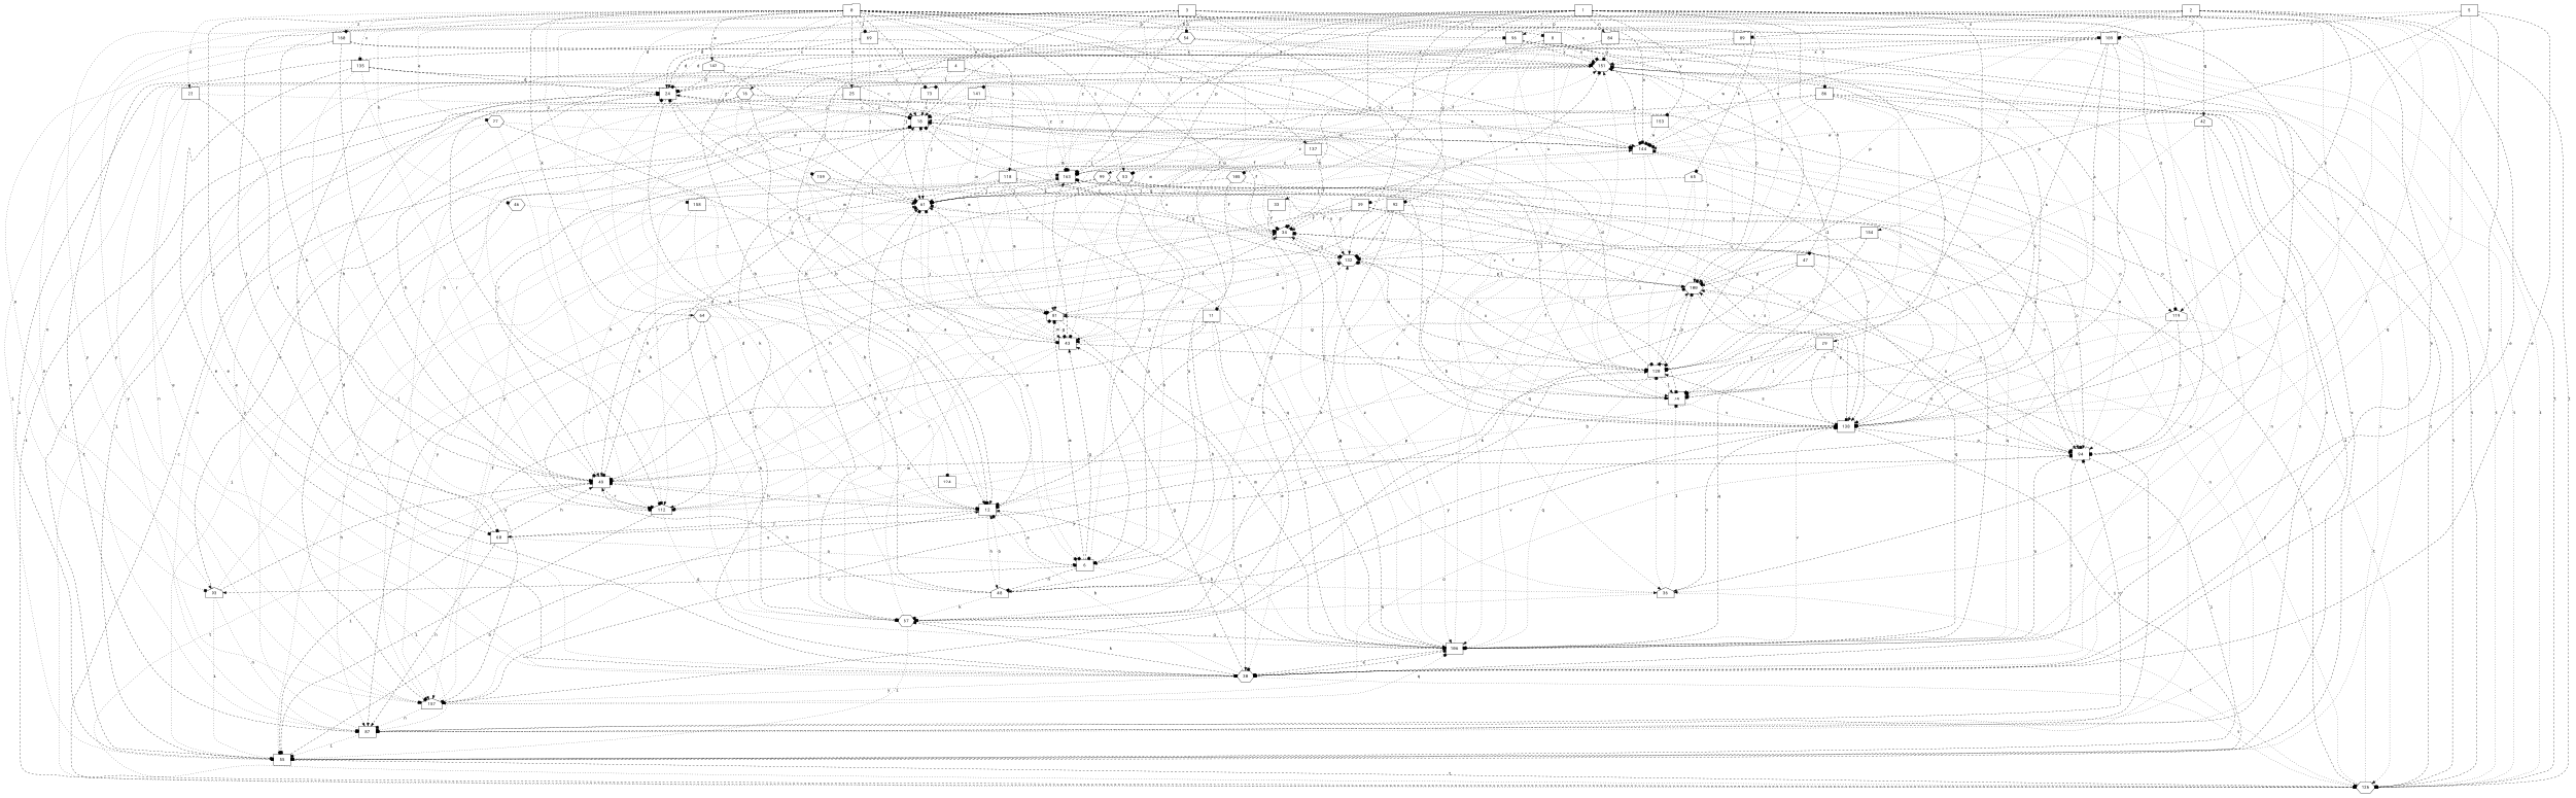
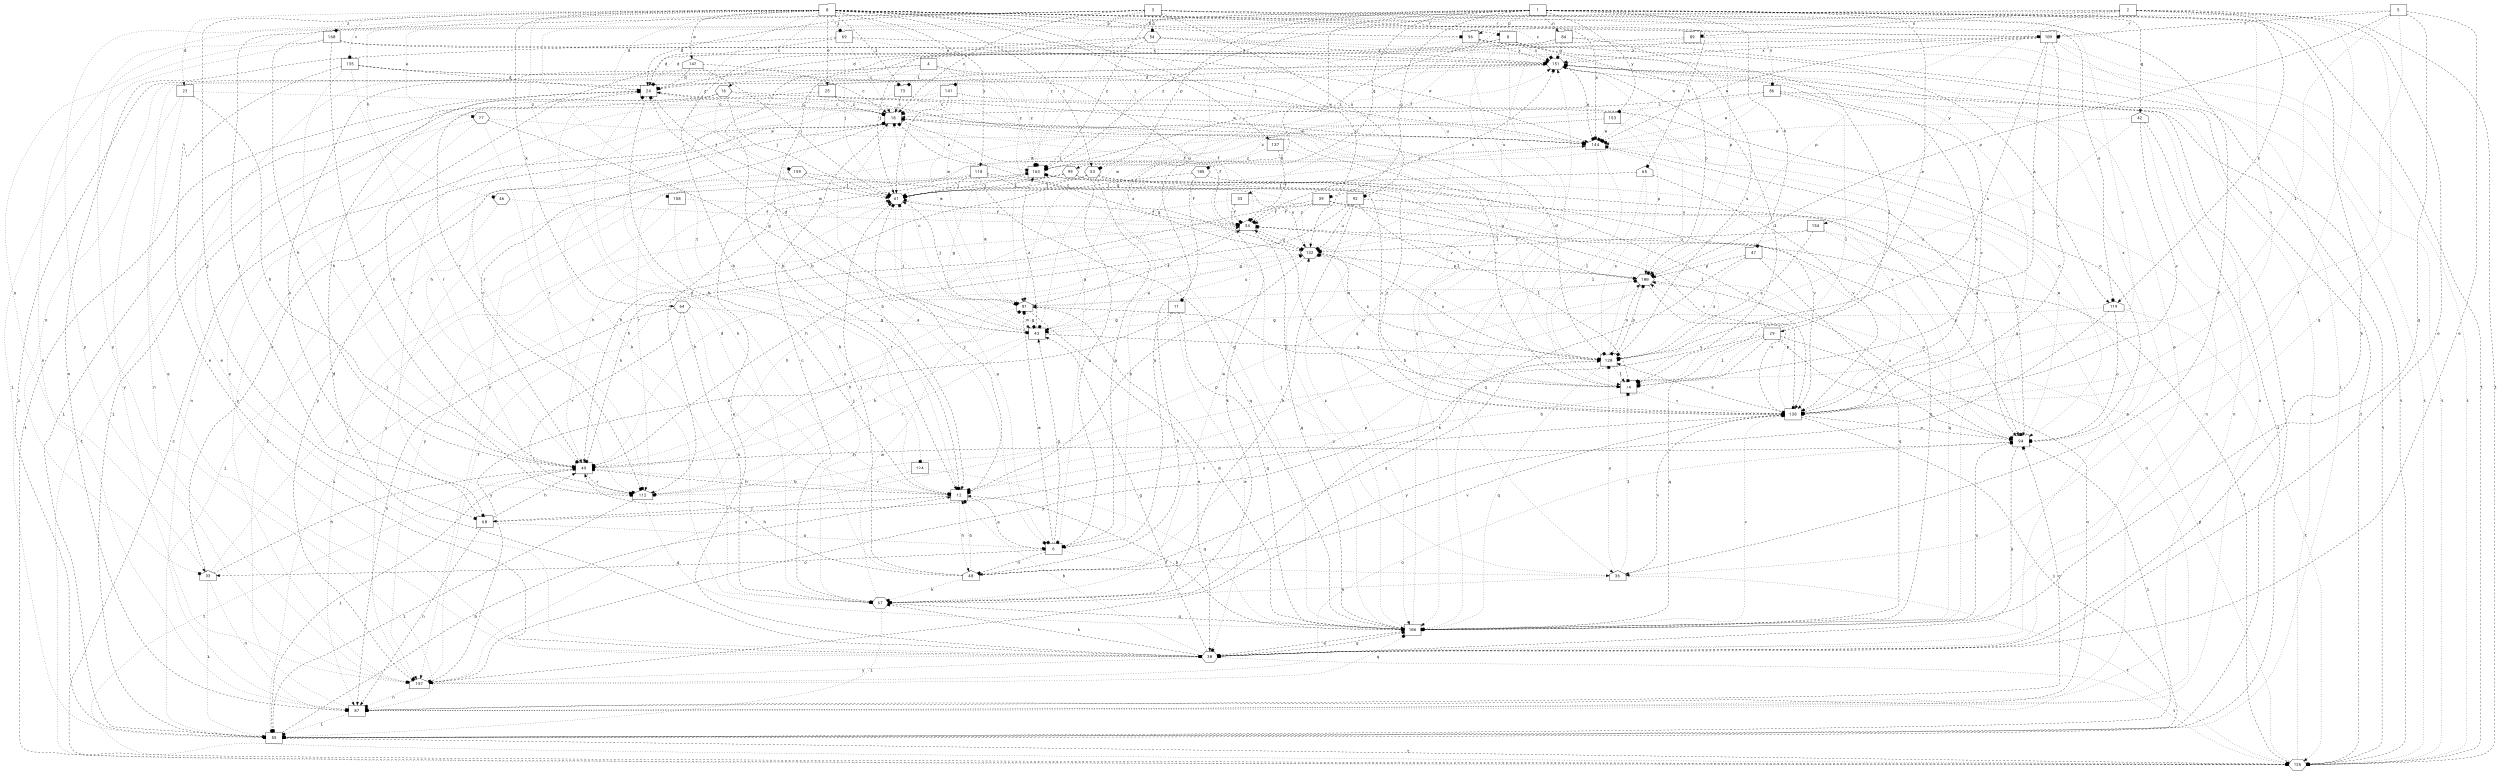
  strict digraph {
    fontname="Roboto Mono"
    node [fontname="Roboto Mono" shape=box]
    edge [arrowhead=box fontname="Roboto Mono" style=dashed]
    0 [shape=folder]
    8
    16 [shape=hexagon]
    23 [shape=folder]
    24 [shape=folder]
    25 [shape=folder]
    27 [shape=hexagon]
    46 [shape=hexagon]
    53 [shape=hexagon]
    60 [shape=folder]
    64 [shape=hexagon]
    65 [shape=house]
    69 [shape=folder]
    73 [shape=folder]
    96 [shape=folder]
    109 [shape=folder]
    118 [shape=folder]
    124
    132 [shape=hexagon]
    135
    137
    141 [shape=folder]
    142 [shape=house]
    144 [shape=house]
    151 [shape=hexagon]
    158 [shape=folder]
    159 [shape=hexagon]
    160 [shape=folder]
    100 [shape=hexagon]
    163 [shape=folder]
    36 [shape=house]
    106
    119 [shape=house]
    18 [shape=folder]
    30 [shape=hexagon]
    81 [shape=house]
    55
    61 [shape=hexagon]
    112 [shape=house]
    157 [shape=house]
    49
    126 [shape=hexagon]
    12
    n44 [label=34 shape=house]
    6
    74 [shape=folder]
    94 [shape=folder]
    67 [shape=hexagon]
    43
    138 [shape=folder]
    87
    120 [shape=folder]
    1
    11
    29
    39
    42 [shape=house]
    47 [shape=folder]
    84 [shape=folder]
    86
    99 [shape=hexagon]
    105 [shape=hexagon]
    153
    93 [shape=house]
    48 [shape=house]
    2
    33
    89 [shape=folder]
    154
    3
    54 [shape=hexagon]
    92
    4
    5
    0 -> 8 [label=b]
    0 -> 16 [arrowhead=normal label=c style=dotted]
    0 -> 23 [arrowhead=normal label=d style=dotted]
    0 -> 24 [label=d style=dotted]
    0 -> 25 [arrowhead=normal label=e]
    0 -> 27 [label=e style=dotted]
    0 -> 46 [label=h style=dotted]
    0 -> 53 [arrowhead=normal label=i]
    0 -> 60 [label=j]
    0 -> 64 [arrowhead=normal label=k]
    0 -> 65 [label=k]
    0 -> 69 [label=l]
    0 -> 73 [label=l]
    0 -> 96 [label=p]
    0 -> 109 [arrowhead=normal label=r]
    0 -> 118 [arrowhead=normal label=s]
    0 -> 124 [label=t style=dotted]
    0 -> 132 [arrowhead=normal label=u]
    0 -> 135 [label=v style=dotted]
    0 -> 137 [arrowhead=normal label=v]
    0 -> 141 [label=w style=dotted]
    0 -> 142 [arrowhead=normal label=w]
    0 -> 144 [label=w]
    0 -> 151 [label=x style=dotted]
    0 -> 158 [label=z style=dotted]
    0 -> 159 [label=z style=dotted]
    0 -> 160 [label=z style=dotted]
    8 -> 151 [arrowhead=normal label=x style=dotted]
    8 -> 100 [label=p]
    8 -> 163 [arrowhead=normal label=z]
    8 -> 36 [arrowhead=normal label=f style=dotted]
    8 -> 106 [arrowhead=normal label=q style=dotted]
    8 -> 119 [arrowhead=normal label=s]
    8 -> 18 [label=c style=dotted]
    16 -> 144 [label=w]
    16 -> 18 [label=c style=dotted]
    16 -> 30 [label=e style=dotted]
    16 -> 81 [label=m style=dotted]
    16 -> 55 [arrowhead=normal label=i]
    16 -> 61 [label=j]
    16 -> 112 [label=r style=dotted]
    23 -> 18 [label=c style=dotted]
    23 -> 30 [label=e style=dotted]
    23 -> 157 [arrowhead=normal label=y style=dotted]
    23 -> 49 [arrowhead=normal label=h]
    24 -> 18 [arrowhead=normal label=c]
    24 -> 61 [arrowhead=normal label=j]
    24 -> 49 [arrowhead=normal label=h]
    24 -> 126 [label=t]
    24 -> 12 [label=b]
    24 -> n44 [label=f style=dotted]
    25 -> 18 [label=c]
    25 -> 55 [arrowhead=normal label=i]
    25 -> 49 [label=h style=dotted]
    25 -> 6 [label=a style=dotted]
    25 -> 74 [arrowhead=normal label=l style=dotted]
    25 -> 94 [label=o]
    27 -> 144 [arrowhead=normal label=w style=dotted]
    27 -> 157 [arrowhead=normal label=y style=dotted]
    27 -> 126 [label=t style=dotted]
    27 -> 67 [label=k style=dotted]
    27 -> 43 [label=g]
    46 -> 55 [label=i style=dotted]
    46 -> n44 [label=f style=dotted]
    53 -> 61 [arrowhead=normal label=j]
    53 -> 49 [arrowhead=normal label=h]
    53 -> 6 [label=a]
    53 -> 94 [arrowhead=normal label=o]
    53 -> 138 [arrowhead=normal label=v]
    60 -> 151 [arrowhead=normal label=x]
    60 -> 49 [arrowhead=normal label=h]
    60 -> 6 [arrowhead=normal label=a style=dotted]
    60 -> 138 [arrowhead=normal label=v]
    60 -> 87 [arrowhead=normal label=n]
    64 -> 112 [arrowhead=normal label=r]
    64 -> 12 [arrowhead=normal label=b style=dotted]
    64 -> 67 [arrowhead=normal label=k]
    64 -> 43 [arrowhead=normal label=g style=dotted]
    64 -> 87 [arrowhead=normal label=n]
    65 -> 61 [label=j]
    65 -> 74 [arrowhead=normal label=l style=dotted]
    65 -> 138 [arrowhead=normal label=v]
    65 -> 120 [label=s style=dotted]
    69 -> 24 [arrowhead=normal label=d]
    69 -> 151 [arrowhead=normal label=x]
    69 -> 18 [arrowhead=normal label=c style=dotted]
    69 -> 81 [arrowhead=normal label=m style=dotted]
    69 -> 61 [arrowhead=normal label=j style=dotted]
    69 -> 87 [label=n]
    73 -> 18 [arrowhead=normal label=c]
    73 -> 112 [label=r style=dotted]
    73 -> n44 [label=f style=dotted]
    96 -> 24 [label=d style=dotted]
    96 -> 151 [label=x]
    96 -> 106 [arrowhead=normal label=q style=dotted]
    96 -> 81 [arrowhead=normal label=m style=dotted]
    96 -> 126 [label=t]
    96 -> 74 [label=l]
    96 -> 43 [label=g style=dotted]
    109 -> 144 [label=w]
    109 -> 151 [arrowhead=normal label=x]
    109 -> 55 [arrowhead=normal label=i style=dotted]
    109 -> 126 [arrowhead=normal label=t style=dotted]
    109 -> 12 [arrowhead=normal label=b]
    109 -> 74 [label=l]
    109 -> 138 [label=v]
    109 -> 120 [label=s]
    118 -> 132 [arrowhead=normal label=u]
    118 -> 100 [arrowhead=normal label=p]
    118 -> 106 [arrowhead=normal label=q]
    118 -> 30 [arrowhead=normal label=e]
    118 -> 81 [label=m style=dotted]
    118 -> 61 [arrowhead=normal label=j]
    118 -> 49 [arrowhead=normal label=h style=dotted]
    118 -> 43 [arrowhead=normal label=g style=dotted]
    124 -> 106 [arrowhead=normal label=q style=dotted]
    124 -> 112 [label=r style=dotted]
    132 -> 100 [arrowhead=normal label=p]
    132 -> 163 [label=z style=dotted]
    132 -> 18 [label=c]
    132 -> 49 [arrowhead=normal label=h style=dotted]
    132 -> 12 [label=b]
    132 -> 120 [label=s]
    135 -> 24 [arrowhead=normal label=d]
    135 -> 132 [arrowhead=normal label=u]
    135 -> 163 [label=z style=dotted]
    135 -> 30 [label=e]
    135 -> 112 [label=r style=dotted]
    135 -> 49 [label=h style=dotted]
    137 -> 163 [arrowhead=normal label=z style=dotted]
    137 -> n44 [arrowhead=normal label=f]
    137 -> 74 [arrowhead=normal label=l style=dotted]
    141 -> 144 [label=w style=dotted]
    141 -> 18 [arrowhead=normal label=c style=dotted]
    141 -> 81 [arrowhead=normal label=m style=dotted]
    141 -> 61 [arrowhead=normal label=j]
    141 -> 94 [arrowhead=normal label=o style=dotted]
    141 -> 67 [label=k style=dotted]
    141 -> 138 [label=v style=dotted]
    141 -> 87 [label=n style=dotted]
    142 -> 24 [label=d]
    142 -> 18 [arrowhead=normal label=c]
    142 -> 30 [arrowhead=normal label=e style=dotted]
    142 -> 61 [label=j]
    144 -> 163 [label=z style=dotted]
    144 -> 106 [arrowhead=normal label=q style=dotted]
    144 -> 112 [arrowhead=normal label=r style=dotted]
    144 -> 74 [arrowhead=normal label=l style=dotted]
    144 -> 94 [arrowhead=normal label=o]
    144 -> 138 [arrowhead=normal label=v style=dotted]
    151 -> 24 [arrowhead=normal label=d]
    151 -> 144 [label=w]
    151 -> 112 [label=r style=dotted]
    151 -> 126 [label=t]
    151 -> 74 [arrowhead=normal label=l]
    151 -> 87 [label=n style=dotted]
    158 -> 157 [arrowhead=normal label=y style=dotted]
    158 -> 12 [arrowhead=normal label=b style=dotted]
    158 -> n44 [label=f style=dotted]
    159 -> 61 [arrowhead=normal label=j]
    159 -> 157 [arrowhead=normal label=y style=dotted]
    159 -> 138 [arrowhead=normal label=v]
    160 -> 144 [arrowhead=normal label=w]
    160 -> 151 [arrowhead=normal label=x]
    160 -> 55 [label=i style=dotted]
    160 -> 112 [label=r]
    160 -> 49 [arrowhead=normal label=h]
    100 -> 81 [arrowhead=normal label=m style=dotted]
    100 -> n44 [label=f]
    100 -> 94 [arrowhead=normal label=o]
    100 -> 138 [label=v]
    100 -> 120 [label=s]
    163 -> 61 [label=j]
    163 -> 87 [arrowhead=normal label=n style=dotted]
    36 -> 61 [label=j style=dotted]
    36 -> 126 [arrowhead=normal label=t style=dotted]
    36 -> 74 [label=l style=dotted]
    36 -> 67 [label=k style=dotted]
    36 -> 138 [arrowhead=normal label=v]
    36 -> 120 [label=s style=dotted]
    106 -> 132 [arrowhead=normal label=u style=dotted]
    106 -> 151 [arrowhead=normal label=x style=dotted]
    106 -> 163 [arrowhead=normal label=z style=dotted]
    106 -> 30 [label=e]
    106 -> 81 [arrowhead=normal label=m]
    106 -> 12 [arrowhead=normal label=b]
    106 -> 94 [label=o]
    106 -> 138 [label=v style=dotted]
    119 -> 157 [label=y]
    119 -> 126 [arrowhead=normal label=t style=dotted]
    119 -> 94 [label=o]
    119 -> 43 [arrowhead=normal label=g style=dotted]
    18 -> 144 [label=w]
    18 -> 163 [label=z style=dotted]
    18 -> 157 [label=y]
    18 -> 12 [label=b style=dotted]
    18 -> n44 [arrowhead=normal label=f]
    30 -> 24 [arrowhead=normal label=d]
    30 -> 106 [label=q]
    30 -> 157 [arrowhead=normal label=y style=dotted]
    30 -> 126 [label=t style=dotted]
    30 -> 12 [label=b style=dotted]
    30 -> 67 [label=k]
    30 -> 43 [arrowhead=normal label=g]
    81 -> 132 [arrowhead=normal label=u style=dotted]
    81 -> 30 [arrowhead=normal label=e]
    81 -> 61 [arrowhead=normal label=j]
    81 -> 49 [label=h style=dotted]
    81 -> n44 [arrowhead=normal label=f]
    81 -> 74 [arrowhead=normal label=l]
    81 -> 43 [label=g style=dotted]
    55 -> 151 [label=x]
    55 -> 126 [label=t]
    55 -> 12 [arrowhead=normal label=b]
    61 -> n44 [label=f]
    61 -> 6 [label=a style=dotted]
    112 -> 132 [arrowhead=normal label=u style=dotted]
    112 -> 100 [label=p style=dotted]
    112 -> 106 [arrowhead=normal label=q style=dotted]
    112 -> 55 [label=i]
    157 -> 106 [label=q style=dotted]
    157 -> n44 [arrowhead=normal label=f style=dotted]
    157 -> 94 [label=o style=dotted]
    157 -> 87 [label=n style=dotted]
    157 -> 120 [arrowhead=normal label=s style=dotted]
    49 -> 18 [label=c]
    49 -> 55 [label=i]
    49 -> 112 [arrowhead=normal label=r]
    49 -> 126 [arrowhead=normal label=t style=dotted]
    49 -> 12 [label=b style=dotted]
    126 -> 151 [label=x style=dotted]
    126 -> 100 [arrowhead=normal label=p style=dotted]
    126 -> 18 [label=c]
    126 -> n44 [label=f]
    12 -> 24 [label=d style=dotted]
    12 -> 60 [arrowhead=normal label=j]
    12 -> 61 [label=j]
    12 -> 49 [label=h]
    12 -> 6 [label=a]
    12 -> 48 [arrowhead=normal label=h style=dotted]
    n44 -> 132 [label=u]
    n44 -> 151 [label=x]
    n44 -> 106 [arrowhead=normal label=q]
    n44 -> 55 [label=i style=dotted]
    n44 -> 49 [label=h style=dotted]
    n44 -> 120 [label=s style=dotted]
    6 -> 36 [arrowhead=normal label=f style=dotted]
    6 -> 81 [label=m]
    6 -> 43 [arrowhead=normal label=g]
    6 -> 93 [arrowhead=normal label=o]
    6 -> 48 [label=h]
    74 -> 132 [label=u style=dotted]
    74 -> 18 [label=c]
    74 -> 138 [arrowhead=normal label=v style=dotted]
    94 -> 144 [label=w style=dotted]
    94 -> 151 [arrowhead=normal label=x style=dotted]
    94 -> 30 [label=e]
    94 -> 55 [label=i]
    94 -> 49 [label=h]
    67 -> 144 [arrowhead=normal label=w style=dotted]
    67 -> 106 [arrowhead=normal label=q]
    67 -> 18 [arrowhead=normal label=c]
    67 -> 81 [label=m style=dotted]
    67 -> 55 [label=i style=dotted]
    67 -> 61 [label=j style=dotted]
    43 -> 24 [label=d]
    43 -> 151 [arrowhead=normal label=x style=dotted]
    43 -> 163 [arrowhead=normal label=z]
    43 -> 18 [label=c style=dotted]
    43 -> 81 [arrowhead=normal label=m style=dotted]
    43 -> 61 [label=j style=dotted]
    43 -> 112 [arrowhead=normal label=r style=dotted]
    43 -> 49 [label=h style=dotted]
    43 -> 120 [arrowhead=normal label=s]
    138 -> 151 [arrowhead=normal label=x]
    138 -> 100 [arrowhead=normal label=p style=dotted]
    138 -> 163 [arrowhead=normal label=z]
    138 -> 55 [label=i]
    138 -> n44 [arrowhead=normal label=f]
    138 -> 94 [arrowhead=normal label=o]
    138 -> 120 [arrowhead=normal label=s]
    87 -> 163 [label=z style=dotted]
    87 -> 55 [label=i style=dotted]
    87 -> 94 [label=o]
    120 -> 24 [arrowhead=normal label=d]
    120 -> 132 [arrowhead=normal label=u]
    120 -> 151 [arrowhead=normal label=x style=dotted]
    120 -> 100 [label=p]
    120 -> 106 [label=q style=dotted]
    120 -> 18 [arrowhead=normal label=c style=dotted]
    120 -> 74 [arrowhead=normal label=l style=dotted]
    1 -> 53 [label=i style=dotted]
    1 -> 96 [arrowhead=normal label=p style=dotted]
    1 -> 100 [arrowhead=normal label=p style=dotted]
    1 -> 163 [label=z]
    1 -> 30 [arrowhead=normal label=e]
    1 -> 81 [arrowhead=normal label=m style=dotted]
    1 -> 126 [label=t]
    1 -> 6 [label=a style=dotted]
    1 -> 138 [label=v style=dotted]
    1 -> 87 [arrowhead=normal label=n style=dotted]
    1 -> 11 [label=b]
    1 -> 29 [arrowhead=normal label=e]
    1 -> 39 [label=g]
    1 -> 42 [arrowhead=normal label=g]
    1 -> 47 [label=h]
    1 -> 84 [arrowhead=normal label=n]
    1 -> 86 [label=n style=dotted]
    1 -> 99 [arrowhead=normal label=p]
    1 -> 105 [label=q]
    1 -> 153 [label=y]
    11 -> 106 [label=q]
    11 -> 30 [label=e style=dotted]
    11 -> 157 [label=y]
    11 -> 43 [label=g style=dotted]
    11 -> 48 [arrowhead=normal label=h]
    29 -> 106 [label=q]
    29 -> 157 [label=y]
    29 -> 12 [label=b style=dotted]
    29 -> 74 [arrowhead=normal label=l style=dotted]
    29 -> 94 [arrowhead=normal label=o]
    29 -> 87 [label=n]
    29 -> 120 [arrowhead=normal label=s style=dotted]
    39 -> 106 [arrowhead=normal label=q]
    39 -> 49 [label=h]
    39 -> n44 [label=f]
    39 -> 43 [arrowhead=normal label=g style=dotted]
    39 -> 138 [label=v]
    42 -> 144 [arrowhead=normal label=w style=dotted]
    42 -> 55 [arrowhead=normal label=i]
    42 -> 138 [label=v]
    42 -> 87 [label=n style=dotted]
    42 -> 120 [label=s style=dotted]
    47 -> 100 [arrowhead=normal label=p]
    47 -> 106 [label=q]
    47 -> 94 [label=o style=dotted]
    47 -> 67 [arrowhead=normal label=k]
    47 -> 120 [label=s style=dotted]
    84 -> 24 [label=d]
    84 -> 132 [arrowhead=normal label=u style=dotted]
    84 -> 151 [label=x]
    84 -> 126 [label=t style=dotted]
    84 -> 120 [label=s]
    86 -> 144 [label=w style=dotted]
    86 -> 18 [arrowhead=normal label=c]
    86 -> 157 [arrowhead=normal label=y style=dotted]
    86 -> 126 [arrowhead=normal label=t]
    86 -> 74 [label=l style=dotted]
    86 -> 43 [arrowhead=normal label=g style=dotted]
    86 -> 138 [arrowhead=normal label=v]
-   86 -> 87 [arrowhead=normal label=n]
+   86 -> 87 [arrowhead=normal label=n style=dotted]
    99 -> 30 [label=e style=dotted]
    99 -> 61 [label=j]
    99 -> 112 [arrowhead=normal label=r]
    99 -> 6 [arrowhead=normal label=a]
    99 -> 74 [label=l style=dotted]
    105 -> 61 [label=j]
    105 -> n44 [arrowhead=normal label=f style=dotted]
    105 -> 6 [arrowhead=normal label=a]
    105 -> 138 [arrowhead=normal label=v]
    153 -> 144 [label=w style=dotted]
    153 -> 100 [arrowhead=normal label=p style=dotted]
    153 -> 163 [label=z style=dotted]
    153 -> 61 [arrowhead=normal label=j style=dotted]
    153 -> 87 [label=n style=dotted]
    93 -> 18 [label=c]
    93 -> 55 [arrowhead=normal label=i style=dotted]
    93 -> 61 [arrowhead=normal label=j style=dotted]
    93 -> 49 [label=h]
    93 -> 87 [arrowhead=normal label=n style=dotted]
    48 -> 24 [label=d style=dotted]
    48 -> 100 [arrowhead=normal label=p style=dotted]
    48 -> 61 [arrowhead=normal label=j]
    48 -> 49 [arrowhead=normal label=h]
    48 -> 12 [arrowhead=normal label=b style=dotted]
    48 -> 67 [label=k style=dotted]
    48 -> 138 [arrowhead=normal label=v]
    48 -> 120 [arrowhead=normal label=s]
    2 -> 109 [label=r style=dotted]
    2 -> 100 [arrowhead=normal label=p style=dotted]
    2 -> 163 [arrowhead=normal label=z]
    2 -> 36 [arrowhead=normal label=f style=dotted]
    2 -> 106 [label=q style=dotted]
    2 -> 119 [arrowhead=normal label=s]
    2 -> 30 [label=e]
    2 -> 157 [label=y style=dotted]
    2 -> 126 [label=t]
    2 -> 33 [arrowhead=normal label=f style=dotted]
    2 -> 89 [label=o]
    2 -> 154 [arrowhead=normal label=y style=dotted]
    33 -> 112 [arrowhead=normal label=r style=dotted]
    33 -> n44 [arrowhead=normal label=f style=dotted]
    33 -> 94 [label=o style=dotted]
    33 -> 67 [arrowhead=normal label=k]
    89 -> 144 [label=w style=dotted]
    89 -> 151 [arrowhead=normal label=x style=dotted]
    89 -> 126 [arrowhead=normal label=t style=dotted]
    89 -> 12 [label=b]
    154 -> 132 [label=u]
    154 -> 106 [label=q style=dotted]
    154 -> 12 [label=b style=dotted]
    154 -> 87 [arrowhead=normal label=n style=dotted]
    154 -> 120 [label=s]
    3 -> 24 [arrowhead=normal label=d]
    3 -> 53 [arrowhead=normal label=i style=dotted]
    3 -> 60 [label=j]
    3 -> 109 [label=r style=dotted]
    3 -> 132 [label=u style=dotted]
    3 -> 163 [label=z style=dotted]
    3 -> 36 [arrowhead=normal label=f]
    3 -> 119 [label=s]
    3 -> 18 [arrowhead=normal label=c]
    3 -> 157 [arrowhead=normal label=y style=dotted]
    3 -> 138 [arrowhead=normal label=v style=dotted]
    3 -> 54 [label=i]
    3 -> 92 [label=o]
    54 -> 151 [label=x]
    54 -> 106 [label=q style=dotted]
    54 -> 30 [arrowhead=normal label=e style=dotted]
    54 -> 61 [arrowhead=normal label=j]
    54 -> 112 [label=r]
    54 -> 12 [arrowhead=normal label=b]
    54 -> 6 [arrowhead=normal label=a style=dotted]
    92 -> 132 [label=u]
    92 -> 49 [label=h]
    92 -> n44 [arrowhead=normal label=f style=dotted]
    92 -> 74 [label=l]
    92 -> 94 [arrowhead=normal label=o]
    92 -> 67 [arrowhead=normal label=k]
    4 -> 73 [label=l style=dotted]
    4 -> 144 [arrowhead=normal label=w]
    4 -> 163 [arrowhead=normal label=z style=dotted]
    4 -> 106 [label=q style=dotted]
    4 -> 55 [label=i]
    4 -> 67 [label=k style=dotted]
    4 -> 93 [label=o style=dotted]
    5 -> 109 [arrowhead=normal label=r]
    5 -> 100 [label=p]
    5 -> 106 [arrowhead=normal label=q]
    5 -> 30 [label=e]
    5 -> 74 [arrowhead=normal label=l style=dotted]
    5 -> 138 [label=v style=dotted]
    5 -> 93 [arrowhead=normal label=o style=dotted]
  }
